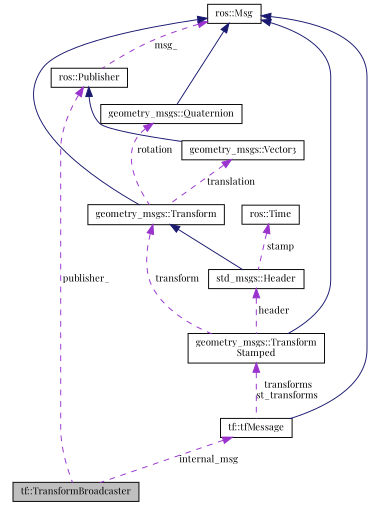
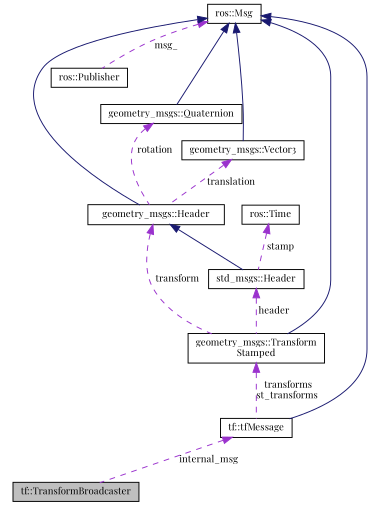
  digraph {
    fontname="Playfair Display"
    node [color=black fillcolor=white fontname="Playfair Display" fontsize=10 shape=record style=filled]
    edge [color=darkorchid3 dir=back fontname="Playfair Display" fontsize=10 labelfontname=Helvetica labelfontsize=10 style=dashed]
    n1 [fillcolor=grey75 fontcolor=black height=0.2 label="tf::TransformBroadcaster" width=0.4]
    n2 [height=0.2 label="ros::Publisher" width=0.4]
    n3 [height=0.2 label="ros::Msg" width=0.4]
    n4 [height=0.2 label="tf::tfMessage" width=0.4]
    n5 [height=0.2 label="geometry_msgs::Transform\lStamped" width=0.4]
-   n6 [height=0.2 label="geometry_msgs::Transform" width=0.4]
+   n6 [height=0.2 label="geometry_msgs::Header" width=0.4]
    n7 [height=0.2 label="geometry_msgs::Quaternion" width=0.4]
    n8 [height=0.2 label="geometry_msgs::Vector3" width=0.4]
    n9 [height=0.2 label="std_msgs::Header" width=0.4]
    n10 [height=0.2 label="ros::Time" width=0.4]
-   n2 -> n1 [label=" publisher_"]
    n3 -> n2 [label=" msg_"]
    n3 -> n4 [color=midnightblue style=solid]
    n3 -> n5 [color=midnightblue style=solid]
    n3 -> n6 [color=midnightblue style=solid]
    n3 -> n7 [color=midnightblue style=solid]
-   n2 -> n8 [color=midnightblue style=solid]
+   n3 -> n8 [color=midnightblue style=solid]
    n4 -> n1 [label=" internal_msg"]
    n5 -> n4 [label=" transforms\nst_transforms"]
    n6 -> n5 [label=" transform"]
    n6 -> n9 [color=midnightblue style=solid]
    n7 -> n6 [label=" rotation"]
    n8 -> n6 [label=" translation"]
    n9 -> n5 [label=" header"]
    n10 -> n9 [label=" stamp"]
  }
